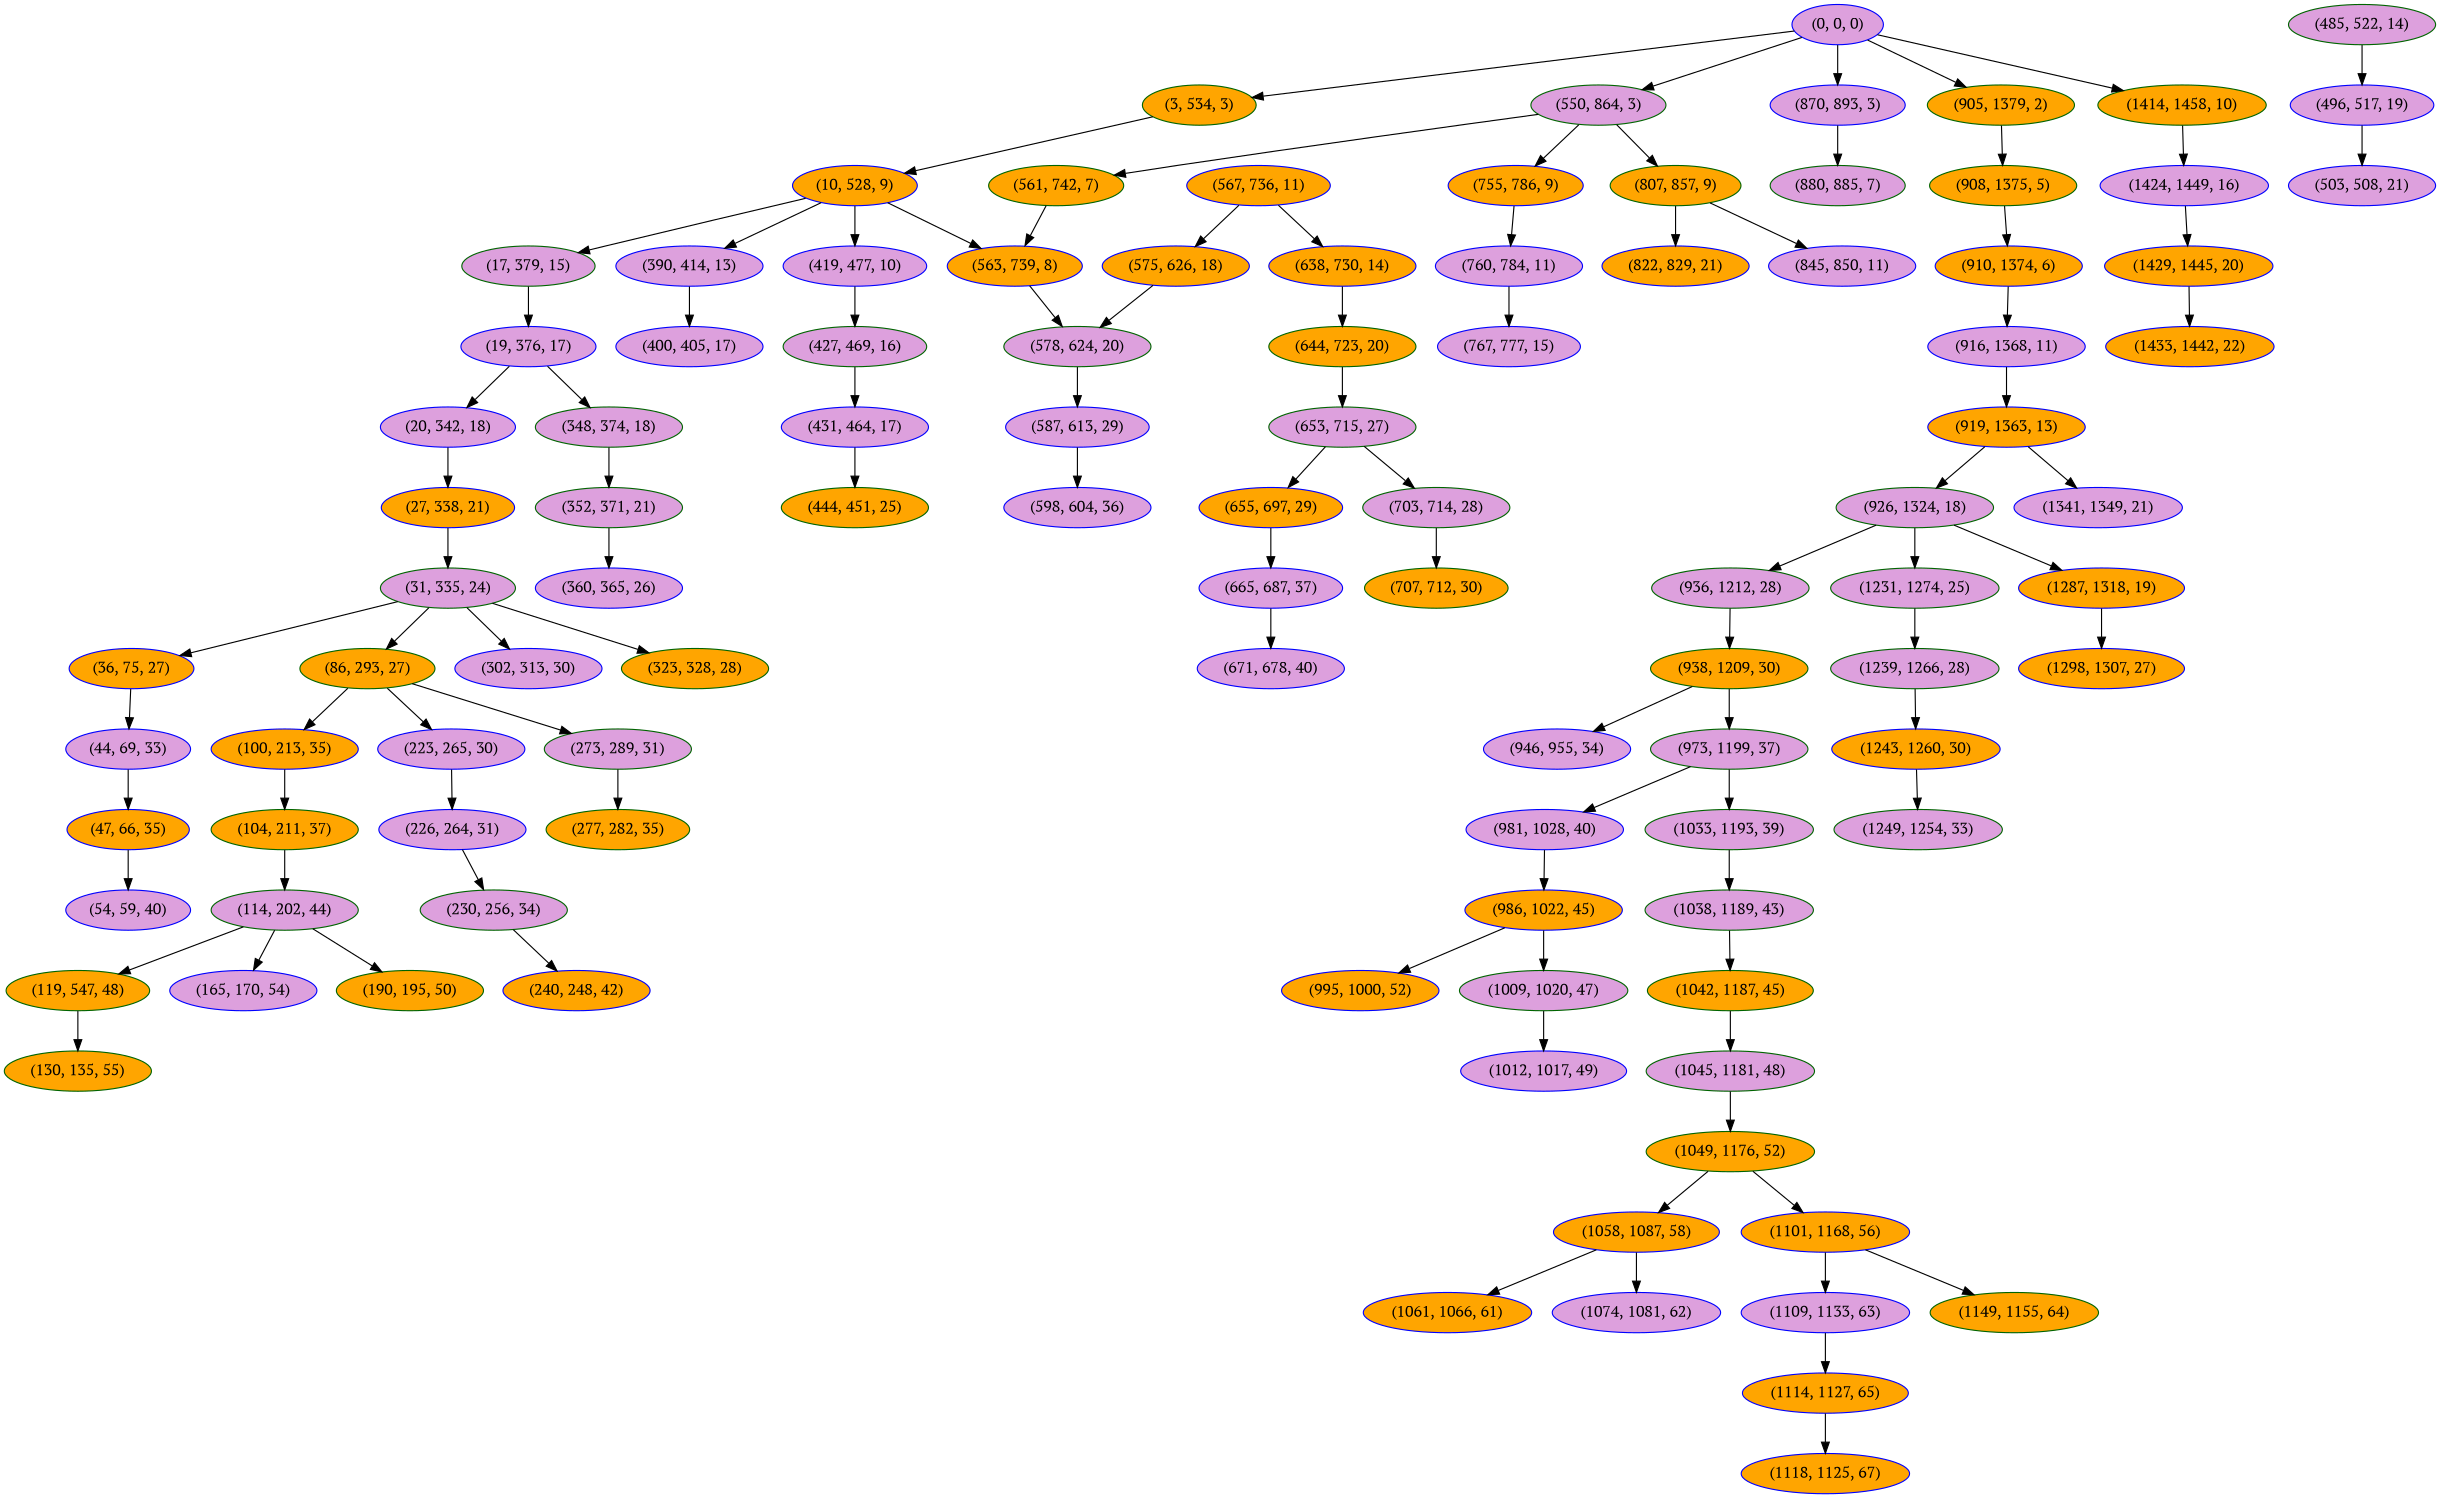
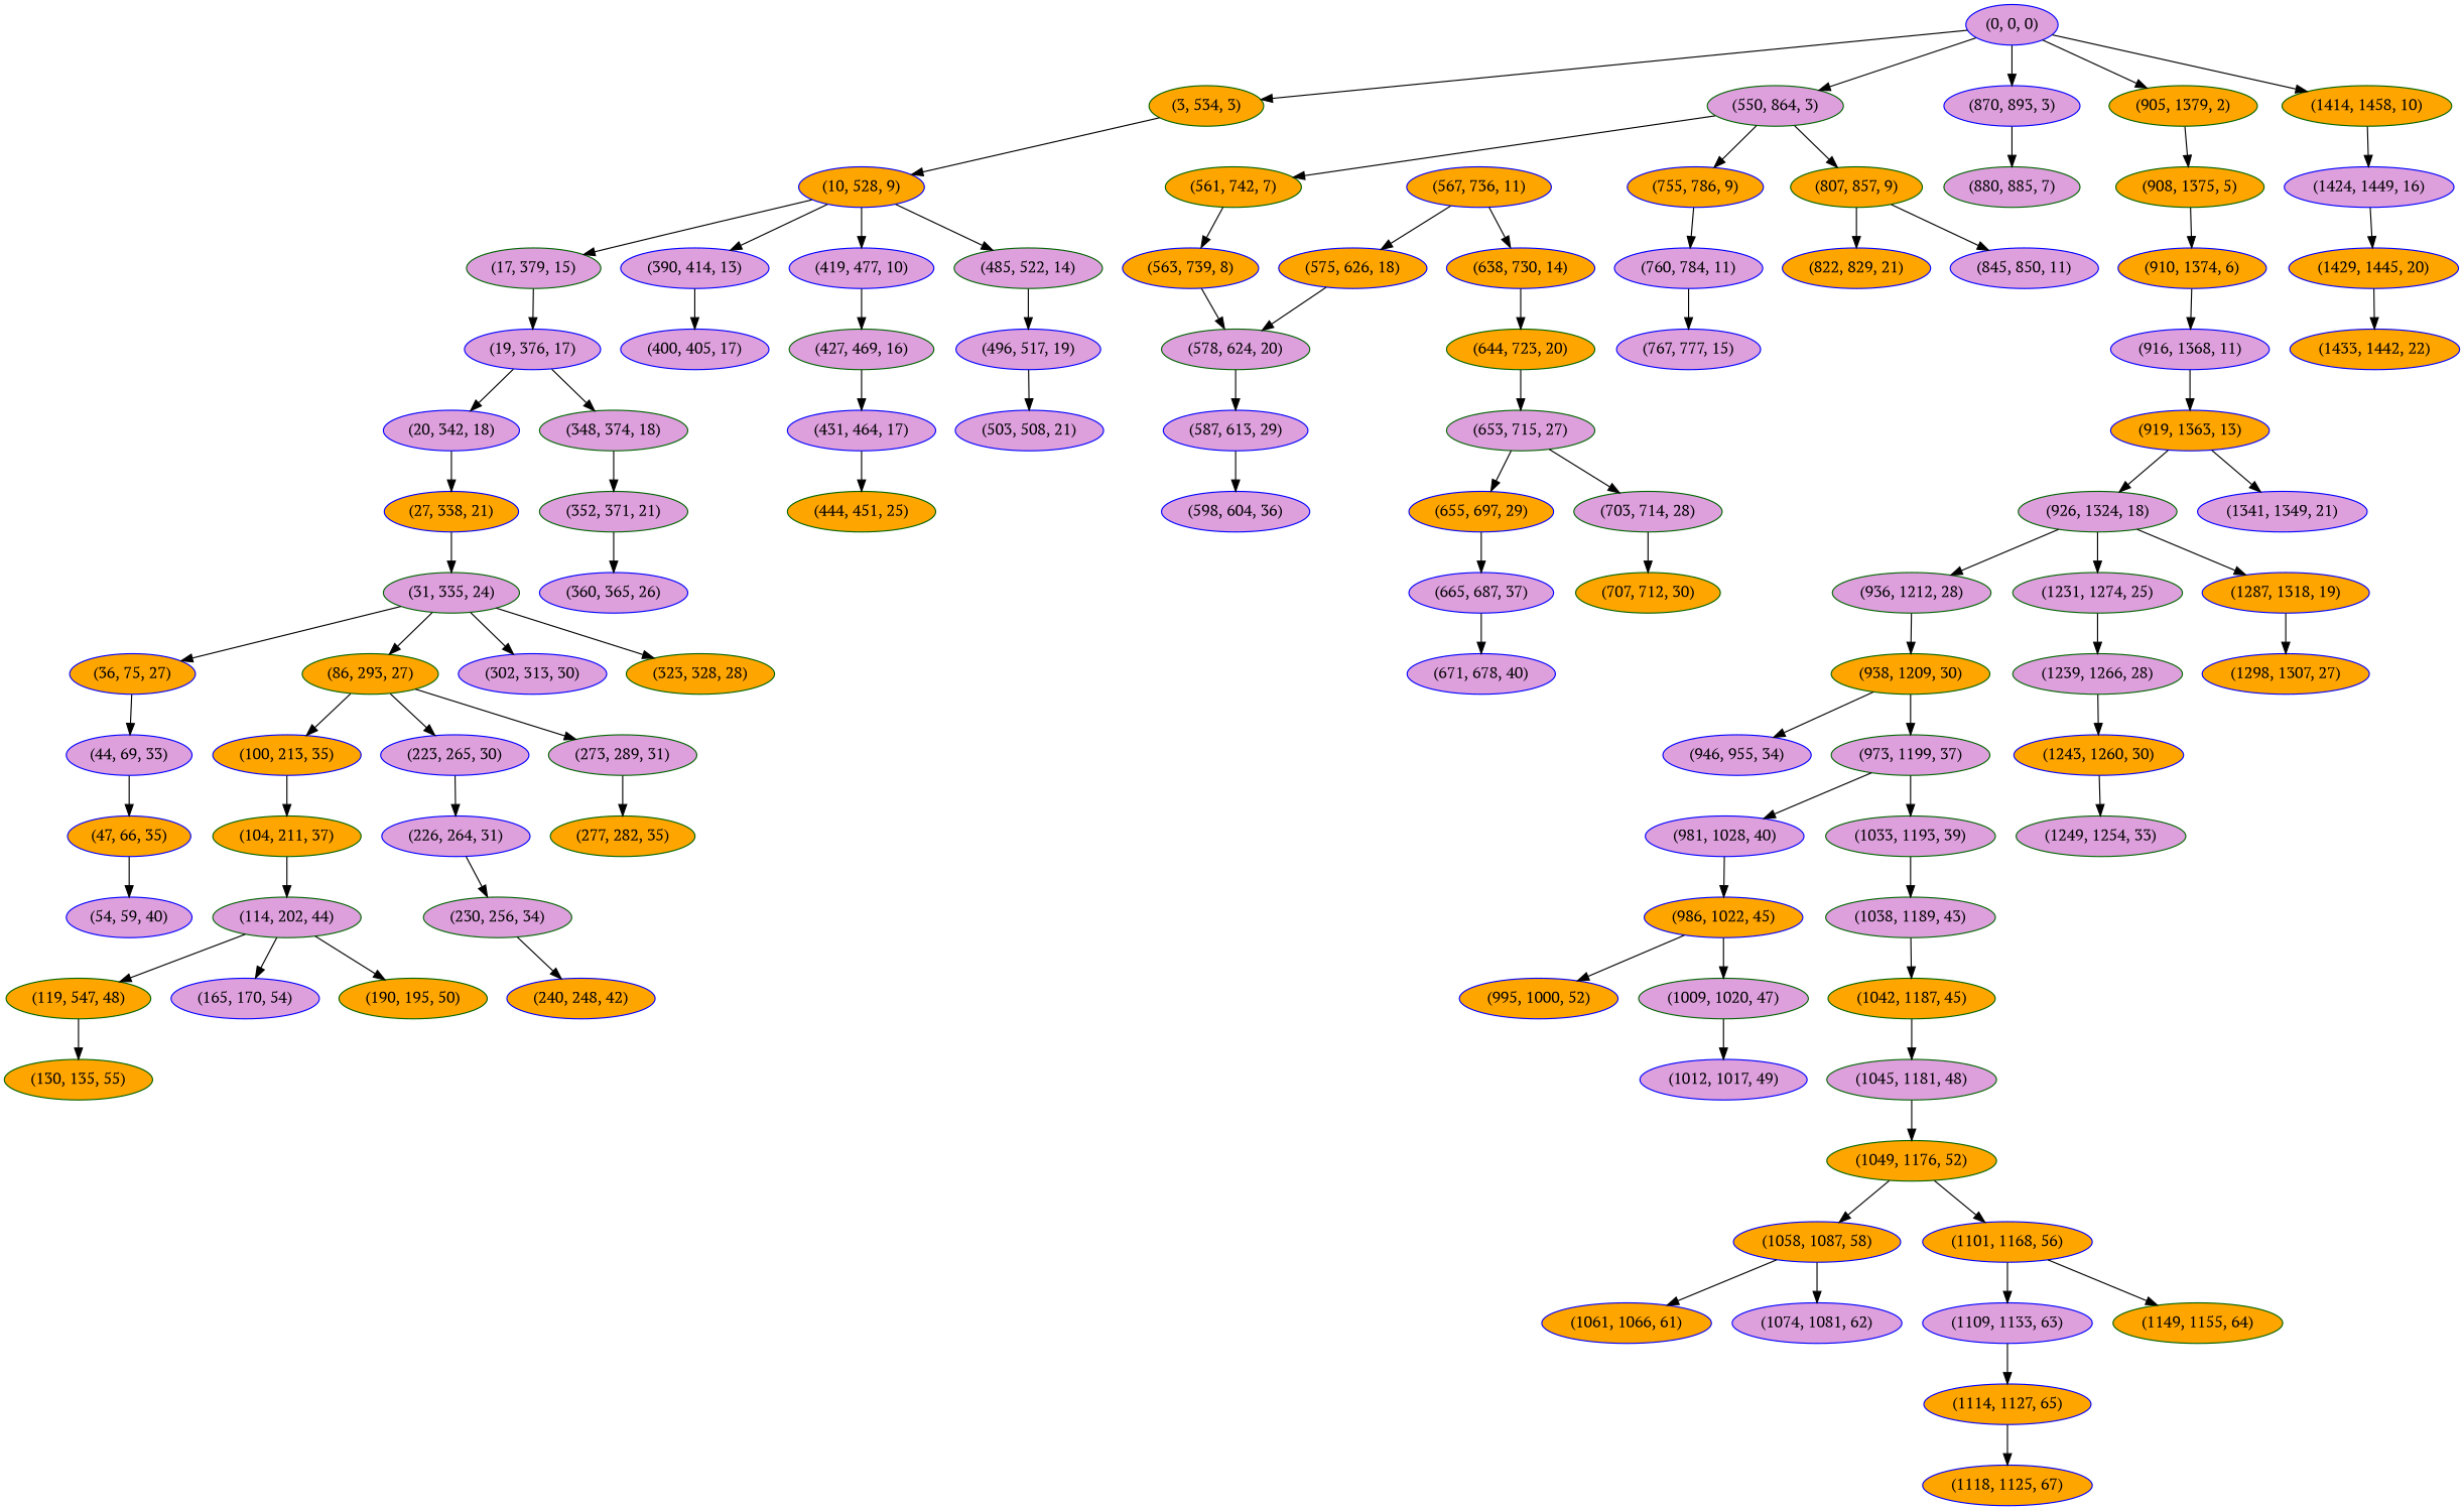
  digraph {
    fontname="PT Serif"
    node [color=blue fillcolor=plum fontname="PT Serif" style=filled]
    edge [fontname="PT Serif"]
    "(3, 534, 3)" [color=darkgreen fillcolor=orange]
    "(0, 0, 0)"
    "(550, 864, 3)" [color=darkgreen]
    "(870, 893, 3)"
    "(905, 1379, 2)" [color=darkgreen fillcolor=orange]
    "(1414, 1458, 10)" [color=darkgreen fillcolor=orange]
    "(10, 528, 9)" [fillcolor=orange]
    "(561, 742, 7)" [color=darkgreen fillcolor=orange]
    "(755, 786, 9)" [fillcolor=orange]
    "(807, 857, 9)" [color=darkgreen fillcolor=orange]
    "(880, 885, 7)" [color=darkgreen]
    "(908, 1375, 5)" [color=darkgreen fillcolor=orange]
    "(1424, 1449, 16)"
    "(17, 379, 15)" [color=darkgreen]
    "(390, 414, 13)"
    "(419, 477, 10)"
    "(485, 522, 14)" [color=darkgreen]
    "(19, 376, 17)"
    "(400, 405, 17)"
    "(427, 469, 16)" [color=darkgreen]
    "(496, 517, 19)"
    "(20, 342, 18)"
    "(348, 374, 18)" [color=darkgreen]
    "(27, 338, 21)" [fillcolor=orange]
    "(352, 371, 21)" [color=darkgreen]
    "(31, 335, 24)" [color=darkgreen]
    "(36, 75, 27)" [fillcolor=orange]
    "(86, 293, 27)" [color=darkgreen fillcolor=orange]
    "(302, 313, 30)"
    "(323, 328, 28)" [color=darkgreen fillcolor=orange]
    "(44, 69, 33)"
    "(100, 213, 35)" [fillcolor=orange]
    "(223, 265, 30)"
    "(273, 289, 31)" [color=darkgreen]
    "(47, 66, 35)" [fillcolor=orange]
    "(54, 59, 40)"
    "(104, 211, 37)" [color=darkgreen fillcolor=orange]
    "(226, 264, 31)"
    "(277, 282, 35)" [color=darkgreen fillcolor=orange]
    "(114, 202, 44)" [color=darkgreen]
    n41 [color=darkgreen fillcolor=orange label="(119, 547, 48)"]
    "(165, 170, 54)"
    "(190, 195, 50)" [color=darkgreen fillcolor=orange]
    "(130, 135, 55)" [color=darkgreen fillcolor=orange]
    "(230, 256, 34)" [color=darkgreen]
    "(240, 248, 42)" [fillcolor=orange]
    "(360, 365, 26)"
    "(431, 464, 17)"
    "(444, 451, 25)" [color=darkgreen fillcolor=orange]
    "(503, 508, 21)"
    "(563, 739, 8)" [fillcolor=orange]
    "(760, 784, 11)"
    "(822, 829, 21)" [fillcolor=orange]
    "(845, 850, 11)"
    "(578, 624, 20)" [color=darkgreen]
    "(567, 736, 11)" [fillcolor=orange]
    "(575, 626, 18)" [fillcolor=orange]
    "(638, 730, 14)" [fillcolor=orange]
    "(644, 723, 20)" [color=darkgreen fillcolor=orange]
    "(587, 613, 29)"
    "(598, 604, 36)"
    "(653, 715, 27)" [color=darkgreen]
    "(655, 697, 29)" [fillcolor=orange]
    "(703, 714, 28)" [color=darkgreen]
    "(665, 687, 37)"
    "(707, 712, 30)" [color=darkgreen fillcolor=orange]
    "(671, 678, 40)"
    "(767, 777, 15)"
    "(910, 1374, 6)" [fillcolor=orange]
    "(916, 1368, 11)"
    "(919, 1363, 13)" [fillcolor=orange]
    "(926, 1324, 18)" [color=darkgreen]
    "(1341, 1349, 21)"
    "(936, 1212, 28)" [color=darkgreen]
    "(1231, 1274, 25)" [color=darkgreen]
    "(1287, 1318, 19)" [fillcolor=orange]
    "(938, 1209, 30)" [color=darkgreen fillcolor=orange]
    "(1239, 1266, 28)" [color=darkgreen]
    "(1298, 1307, 27)" [fillcolor=orange]
    "(946, 955, 34)"
    "(973, 1199, 37)" [color=darkgreen]
    "(981, 1028, 40)"
    "(1033, 1193, 39)" [color=darkgreen]
    "(986, 1022, 45)" [fillcolor=orange]
    "(1038, 1189, 43)" [color=darkgreen]
    "(995, 1000, 52)" [fillcolor=orange]
    "(1009, 1020, 47)" [color=darkgreen]
    "(1012, 1017, 49)"
    "(1042, 1187, 45)" [color=darkgreen fillcolor=orange]
    "(1045, 1181, 48)" [color=darkgreen]
    "(1049, 1176, 52)" [color=darkgreen fillcolor=orange]
    "(1058, 1087, 58)" [fillcolor=orange]
    "(1101, 1168, 56)" [fillcolor=orange]
    "(1061, 1066, 61)" [fillcolor=orange]
    "(1074, 1081, 62)"
    "(1109, 1133, 63)"
    "(1149, 1155, 64)" [color=darkgreen fillcolor=orange]
    "(1114, 1127, 65)" [fillcolor=orange]
    "(1118, 1125, 67)" [fillcolor=orange]
    "(1243, 1260, 30)" [fillcolor=orange]
    "(1249, 1254, 33)" [color=darkgreen]
    "(1429, 1445, 20)" [fillcolor=orange]
    "(1433, 1442, 22)" [fillcolor=orange]
    "(3, 534, 3)" -> "(10, 528, 9)"
    "(0, 0, 0)" -> "(3, 534, 3)"
    "(0, 0, 0)" -> "(550, 864, 3)"
    "(0, 0, 0)" -> "(870, 893, 3)"
    "(0, 0, 0)" -> "(905, 1379, 2)"
    "(0, 0, 0)" -> "(1414, 1458, 10)"
    "(550, 864, 3)" -> "(561, 742, 7)"
    "(550, 864, 3)" -> "(755, 786, 9)"
    "(550, 864, 3)" -> "(807, 857, 9)"
    "(870, 893, 3)" -> "(880, 885, 7)"
    "(905, 1379, 2)" -> "(908, 1375, 5)"
    "(1414, 1458, 10)" -> "(1424, 1449, 16)"
    "(10, 528, 9)" -> "(17, 379, 15)"
    "(10, 528, 9)" -> "(390, 414, 13)"
    "(10, 528, 9)" -> "(419, 477, 10)"
-   "(10, 528, 9)" -> "(563, 739, 8)"
+   "(10, 528, 9)" -> "(485, 522, 14)"
    "(561, 742, 7)" -> "(563, 739, 8)"
    "(755, 786, 9)" -> "(760, 784, 11)"
    "(807, 857, 9)" -> "(822, 829, 21)"
    "(807, 857, 9)" -> "(845, 850, 11)"
    "(908, 1375, 5)" -> "(910, 1374, 6)"
    "(1424, 1449, 16)" -> "(1429, 1445, 20)"
    "(17, 379, 15)" -> "(19, 376, 17)"
    "(390, 414, 13)" -> "(400, 405, 17)"
    "(419, 477, 10)" -> "(427, 469, 16)"
    "(485, 522, 14)" -> "(496, 517, 19)"
    "(19, 376, 17)" -> "(20, 342, 18)"
    "(19, 376, 17)" -> "(348, 374, 18)"
    "(427, 469, 16)" -> "(431, 464, 17)"
    "(496, 517, 19)" -> "(503, 508, 21)"
    "(20, 342, 18)" -> "(27, 338, 21)"
    "(348, 374, 18)" -> "(352, 371, 21)"
    "(27, 338, 21)" -> "(31, 335, 24)"
    "(352, 371, 21)" -> "(360, 365, 26)"
    "(31, 335, 24)" -> "(36, 75, 27)"
    "(31, 335, 24)" -> "(86, 293, 27)"
    "(31, 335, 24)" -> "(302, 313, 30)"
    "(31, 335, 24)" -> "(323, 328, 28)"
    "(36, 75, 27)" -> "(44, 69, 33)"
    "(86, 293, 27)" -> "(100, 213, 35)"
    "(86, 293, 27)" -> "(223, 265, 30)"
    "(86, 293, 27)" -> "(273, 289, 31)"
    "(44, 69, 33)" -> "(47, 66, 35)"
    "(100, 213, 35)" -> "(104, 211, 37)"
    "(223, 265, 30)" -> "(226, 264, 31)"
    "(273, 289, 31)" -> "(277, 282, 35)"
    "(47, 66, 35)" -> "(54, 59, 40)"
    "(104, 211, 37)" -> "(114, 202, 44)"
    "(226, 264, 31)" -> "(230, 256, 34)"
    "(114, 202, 44)" -> n41
    "(114, 202, 44)" -> "(165, 170, 54)"
    "(114, 202, 44)" -> "(190, 195, 50)"
    n41 -> "(130, 135, 55)"
    "(230, 256, 34)" -> "(240, 248, 42)"
    "(431, 464, 17)" -> "(444, 451, 25)"
    "(563, 739, 8)" -> "(578, 624, 20)"
    "(760, 784, 11)" -> "(767, 777, 15)"
    "(578, 624, 20)" -> "(587, 613, 29)"
    "(567, 736, 11)" -> "(575, 626, 18)"
    "(567, 736, 11)" -> "(638, 730, 14)"
    "(575, 626, 18)" -> "(578, 624, 20)"
    "(638, 730, 14)" -> "(644, 723, 20)"
    "(644, 723, 20)" -> "(653, 715, 27)"
    "(587, 613, 29)" -> "(598, 604, 36)"
    "(653, 715, 27)" -> "(655, 697, 29)"
    "(653, 715, 27)" -> "(703, 714, 28)"
    "(655, 697, 29)" -> "(665, 687, 37)"
    "(703, 714, 28)" -> "(707, 712, 30)"
    "(665, 687, 37)" -> "(671, 678, 40)"
    "(910, 1374, 6)" -> "(916, 1368, 11)"
    "(916, 1368, 11)" -> "(919, 1363, 13)"
    "(919, 1363, 13)" -> "(926, 1324, 18)"
    "(919, 1363, 13)" -> "(1341, 1349, 21)"
    "(926, 1324, 18)" -> "(936, 1212, 28)"
    "(926, 1324, 18)" -> "(1231, 1274, 25)"
    "(926, 1324, 18)" -> "(1287, 1318, 19)"
    "(936, 1212, 28)" -> "(938, 1209, 30)"
    "(1231, 1274, 25)" -> "(1239, 1266, 28)"
    "(1287, 1318, 19)" -> "(1298, 1307, 27)"
    "(938, 1209, 30)" -> "(946, 955, 34)"
    "(938, 1209, 30)" -> "(973, 1199, 37)"
    "(1239, 1266, 28)" -> "(1243, 1260, 30)"
    "(973, 1199, 37)" -> "(981, 1028, 40)"
    "(973, 1199, 37)" -> "(1033, 1193, 39)"
    "(981, 1028, 40)" -> "(986, 1022, 45)"
    "(1033, 1193, 39)" -> "(1038, 1189, 43)"
    "(986, 1022, 45)" -> "(995, 1000, 52)"
    "(986, 1022, 45)" -> "(1009, 1020, 47)"
    "(1038, 1189, 43)" -> "(1042, 1187, 45)"
    "(1009, 1020, 47)" -> "(1012, 1017, 49)"
    "(1042, 1187, 45)" -> "(1045, 1181, 48)"
    "(1045, 1181, 48)" -> "(1049, 1176, 52)"
    "(1049, 1176, 52)" -> "(1058, 1087, 58)"
    "(1049, 1176, 52)" -> "(1101, 1168, 56)"
    "(1058, 1087, 58)" -> "(1061, 1066, 61)"
    "(1058, 1087, 58)" -> "(1074, 1081, 62)"
    "(1101, 1168, 56)" -> "(1109, 1133, 63)"
    "(1101, 1168, 56)" -> "(1149, 1155, 64)"
    "(1109, 1133, 63)" -> "(1114, 1127, 65)"
    "(1114, 1127, 65)" -> "(1118, 1125, 67)"
    "(1243, 1260, 30)" -> "(1249, 1254, 33)"
    "(1429, 1445, 20)" -> "(1433, 1442, 22)"
  }
